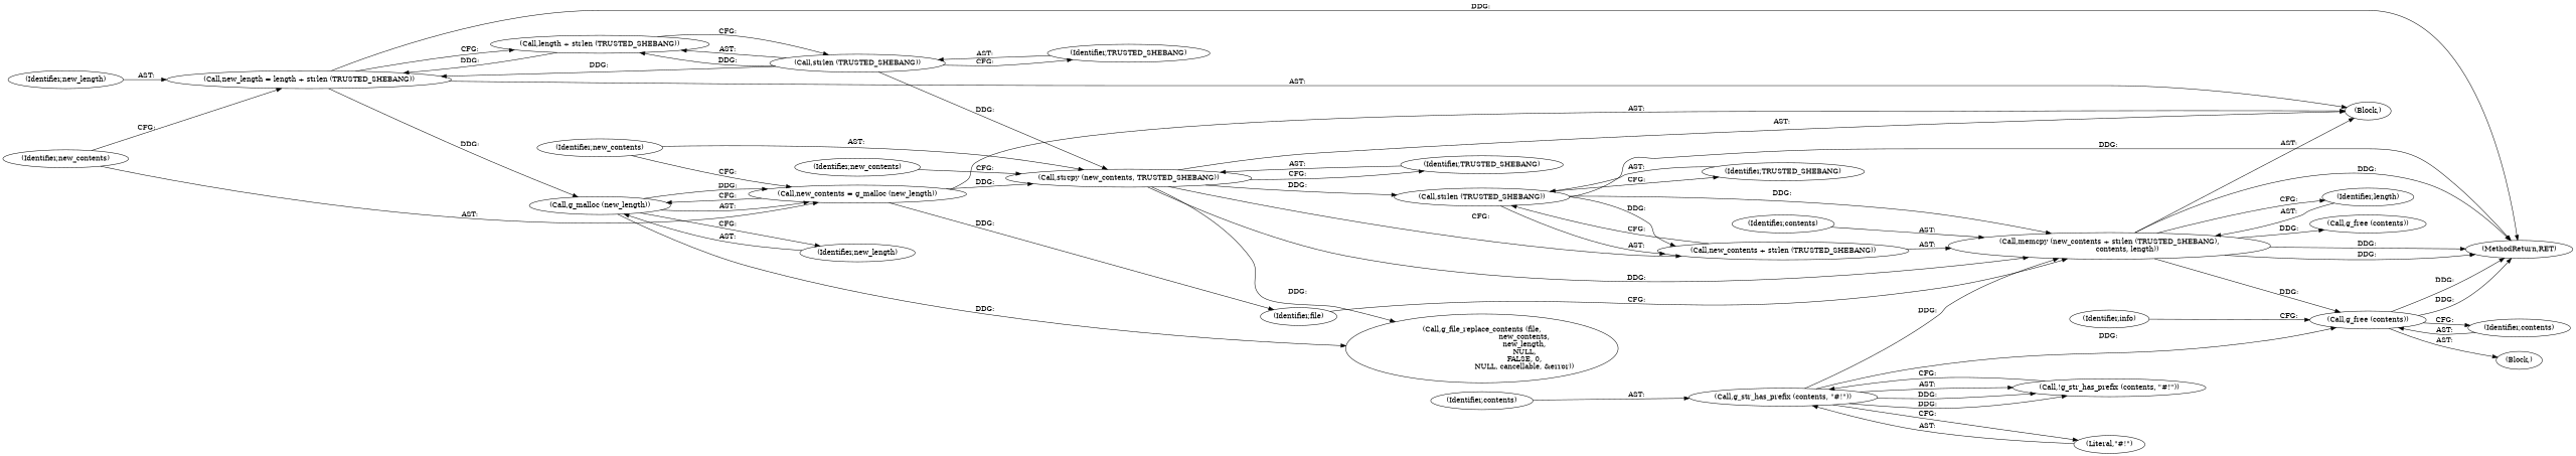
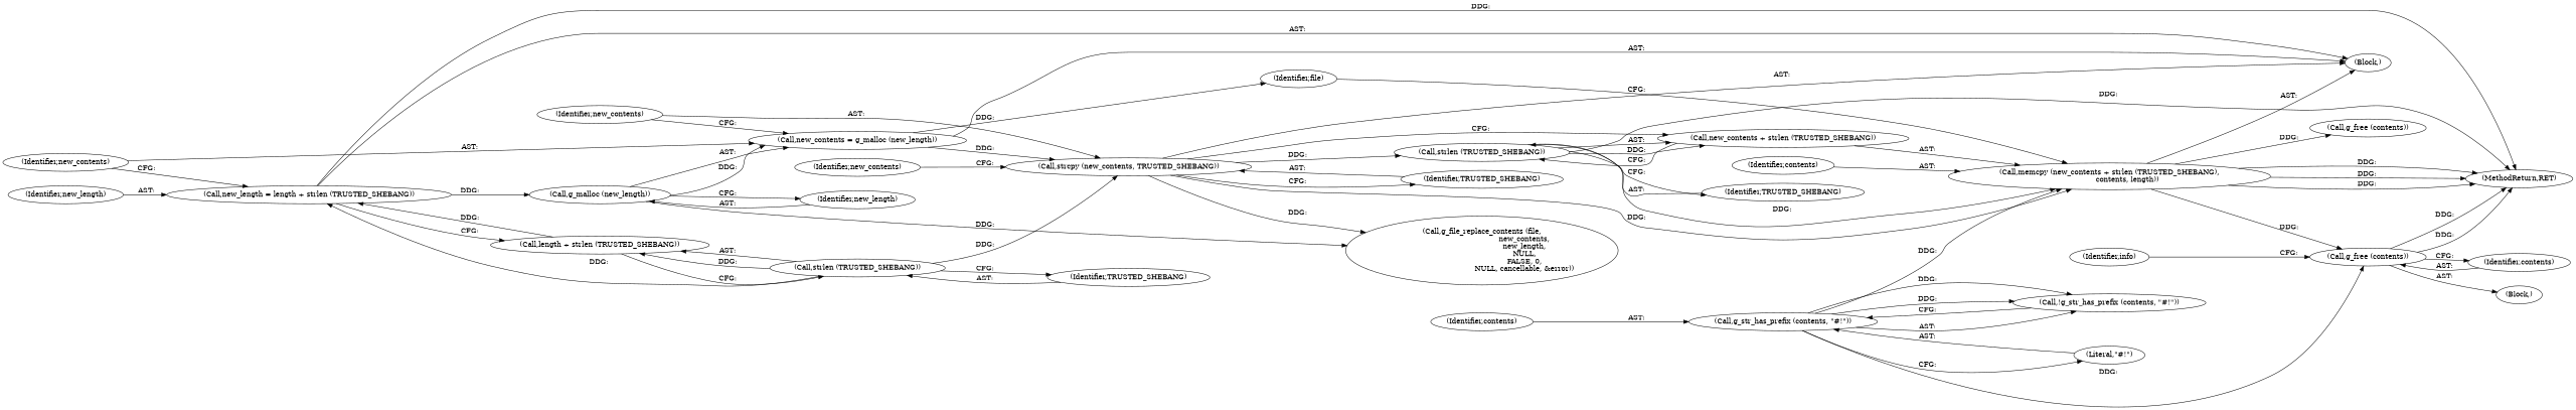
  digraph {
    rankdir=LR
    n1 [label="(Call,g_free (contents))"]
    n2 [label="(Identifier,contents)"]
    n3 [label="(Block,)"]
    n4 [label="(MethodReturn,RET)"]
    n5 [label="(Call,memcpy (new_contents + strlen (TRUSTED_SHEBANG),\n                contents, length))"]
    n6 [label="(Call,g_free (contents))"]
-   n7 [label="(Identifier,length)"]
    n8 [label="(Block,)"]
    n9 [label="(Call,strcpy (new_contents, TRUSTED_SHEBANG))"]
    n10 [label="(Call,strlen (TRUSTED_SHEBANG))"]
    n11 [label="(Identifier,TRUSTED_SHEBANG)"]
    n12 [label="(Call,g_file_replace_contents (file,\n                                      new_contents,\n                                      new_length,\n                                      NULL,\n                                      FALSE, 0,\n                                      NULL, cancellable, &error))"]
    n13 [label="(Call,new_contents + strlen (TRUSTED_SHEBANG))"]
    n14 [label="(Identifier,TRUSTED_SHEBANG)"]
    n15 [label="(Call,new_contents = g_malloc (new_length))"]
    n16 [label="(Call,g_malloc (new_length))"]
    n17 [label="(Identifier,file)"]
    n18 [label="(Identifier,new_length)"]
    n19 [label="(Call,new_length = length + strlen (TRUSTED_SHEBANG))"]
    n20 [label="(Call,length + strlen (TRUSTED_SHEBANG))"]
    n21 [label="(Call,strlen (TRUSTED_SHEBANG))"]
    n22 [label="(Identifier,TRUSTED_SHEBANG)"]
    n23 [label="(Call,g_str_has_prefix (contents, \"#!\"))"]
    n24 [label="(Literal,\"#!\")"]
    n25 [label="(Call,!g_str_has_prefix (contents, \"#!\"))"]
    n26 [label="(Identifier,contents)"]
    n27 [label="(Identifier,new_contents)"]
    n28 [label="(Identifier,new_contents)"]
    n29 [label="(Identifier,info)"]
    n30 [label="(Identifier,new_contents)"]
    n31 [label="(Identifier,contents)"]
    n32 [label="(Identifier,new_length)"]
    n1 -> n2 [label="CFG: "]
    n1 -> n3 [label="AST: "]
    n1 -> n4 [label="DDG: "]
    n1 -> n4 [label="DDG: "]
    n2 -> n1 [label="AST: "]
    n5 -> n1 [label="DDG: "]
    n5 -> n4 [label="DDG: "]
    n5 -> n4 [label="DDG: "]
    n5 -> n4 [label="DDG: "]
    n5 -> n6 [label="DDG: "]
-   n5 -> n7 [label="CFG: "]
    n5 -> n8 [label="AST: "]
-   n7 -> n5 [label="AST: "]
    n9 -> n5 [label="DDG: "]
    n9 -> n8 [label="AST: "]
    n9 -> n10 [label="DDG: "]
    n9 -> n11 [label="CFG: "]
    n9 -> n12 [label="DDG: "]
    n9 -> n13 [label="CFG: "]
    n10 -> n4 [label="DDG: "]
    n10 -> n5 [label="DDG: "]
    n10 -> n13 [label="AST: "]
    n10 -> n13 [label="DDG: "]
    n10 -> n14 [label="CFG: "]
    n11 -> n9 [label="AST: "]
    n13 -> n5 [label="AST: "]
    n13 -> n10 [label="CFG: "]
    n14 -> n10 [label="AST: "]
    n15 -> n8 [label="AST: "]
    n15 -> n9 [label="DDG: "]
-   n15 -> n16 [label="CFG: "]
    n15 -> n17 [label="DDG: "]
    n16 -> n12 [label="DDG: "]
    n16 -> n15 [label="AST: "]
    n16 -> n15 [label="DDG: "]
    n16 -> n18 [label="CFG: "]
    n17 -> n5 [label="CFG: "]
    n18 -> n16 [label="AST: "]
    n19 -> n4 [label="DDG: "]
    n19 -> n8 [label="AST: "]
    n19 -> n16 [label="DDG: "]
    n19 -> n20 [label="CFG: "]
    n20 -> n19 [label="DDG: "]
    n20 -> n21 [label="CFG: "]
    n21 -> n9 [label="DDG: "]
    n21 -> n19 [label="DDG: "]
    n21 -> n20 [label="AST: "]
    n21 -> n20 [label="DDG: "]
    n21 -> n22 [label="CFG: "]
    n22 -> n21 [label="AST: "]
    n23 -> n1 [label="DDG: "]
    n23 -> n5 [label="DDG: "]
    n23 -> n24 [label="CFG: "]
    n23 -> n25 [label="AST: "]
    n23 -> n25 [label="DDG: "]
    n23 -> n25 [label="DDG: "]
    n24 -> n23 [label="AST: "]
    n25 -> n23 [label="CFG: "]
    n26 -> n5 [label="AST: "]
    n27 -> n9 [label="CFG: "]
    n28 -> n9 [label="AST: "]
    n28 -> n15 [label="CFG: "]
    n29 -> n1 [label="CFG: "]
    n30 -> n15 [label="AST: "]
    n30 -> n19 [label="CFG: "]
    n31 -> n23 [label="AST: "]
    n32 -> n19 [label="AST: "]
  }
